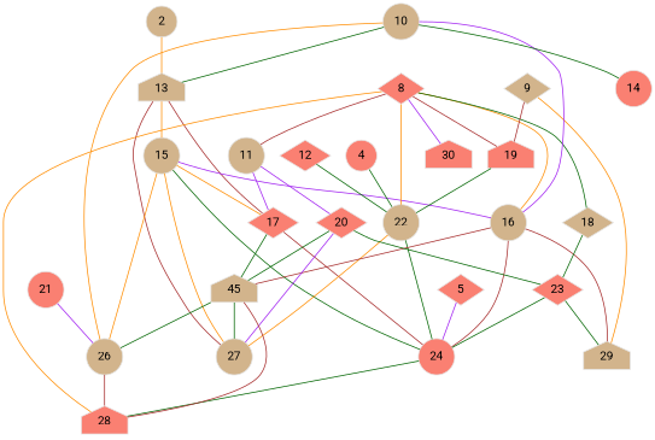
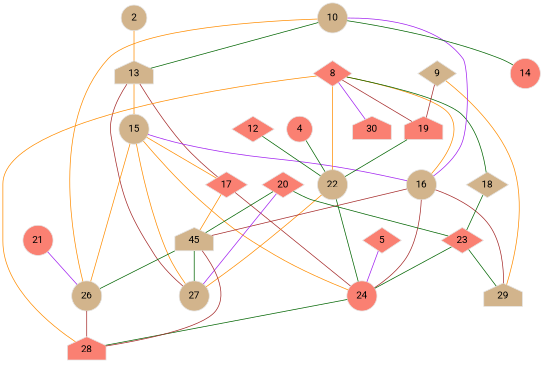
  graph {
    fontname=Roboto
    node [color=gray90 fillcolor=tan fontname=Roboto shape=circle style=filled]
    edge [color=darkgreen fontname=Roboto weight=1.0]
    13 [shape=house]
    2
    17 [fillcolor=salmon shape=diamond]
    15
    27
    4 [fillcolor=salmon]
    22
    24 [fillcolor=salmon]
    5 [fillcolor=salmon shape=diamond]
    28 [fillcolor=salmon shape=house]
    8 [fillcolor=salmon shape=diamond]
-   11
    16
    18 [shape=diamond]
    19 [fillcolor=salmon shape=house]
    30 [fillcolor=salmon shape=house]
    20 [fillcolor=salmon shape=diamond]
    29 [shape=house]
    n19 [label=45 shape=house]
    23 [fillcolor=salmon shape=diamond]
    21 [fillcolor=salmon]
    26
    9 [shape=diamond]
    10
    14 [fillcolor=salmon]
    12 [fillcolor=salmon shape=diamond]
    13 -- 17 [color=brown]
    13 -- 15 [color=darkorange weight=2.0]
    13 -- 27 [color=brown]
    2 -- 13 [color=darkorange]
    17 -- 24 [color=brown]
-   17 -- n19
+   17 -- n19 [color=darkorange]
    15 -- 17 [color=darkorange]
    15 -- 27 [color=darkorange]
-   15 -- 24
+   15 -- 24 [color=darkorange]
    15 -- 16 [color=purple]
    15 -- 26 [color=darkorange]
    4 -- 22
    22 -- 27 [color=darkorange]
    22 -- 24
    24 -- 28
    5 -- 24 [color=purple]
    8 -- 22 [color=darkorange weight=2.0]
    8 -- 28 [color=darkorange weight=2.0]
-   8 -- 11 [color=brown]
    8 -- 16 [color=darkorange]
    8 -- 18
    8 -- 19 [color=brown]
    8 -- 30 [color=purple]
-   11 -- 17 [color=purple]
-   11 -- 20 [color=purple]
    16 -- 24 [color=brown weight=2.0]
    16 -- 29 [color=brown]
    16 -- n19 [color=brown]
    18 -- 23
    19 -- 22 [weight=2.0]
    20 -- 27 [color=purple]
    20 -- n19
    20 -- 23
    n19 -- 27 [weight=3.0]
    n19 -- 28 [color=brown]
    n19 -- 26
    23 -- 24
    23 -- 29
    21 -- 26 [color=purple]
    26 -- 28 [color=brown weight=2.0]
    9 -- 19 [color=brown]
    9 -- 29 [color=darkorange]
    10 -- 13
    10 -- 16 [color=purple]
    10 -- 26 [color=darkorange]
    10 -- 14
    12 -- 22
  }
